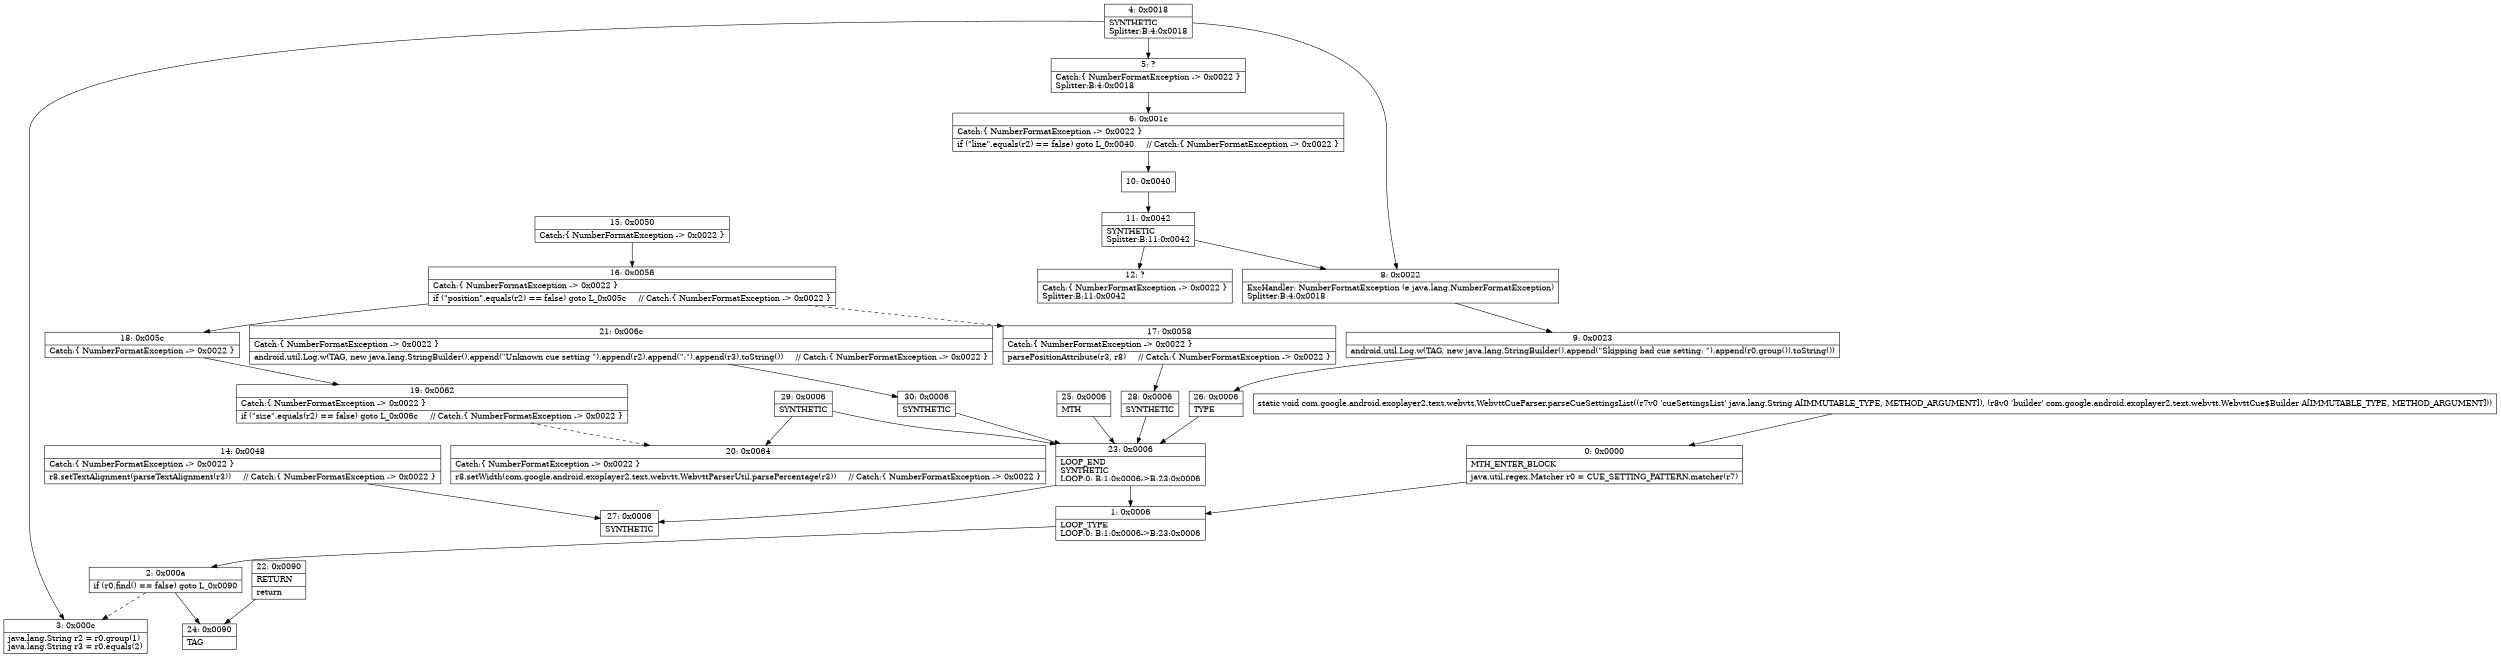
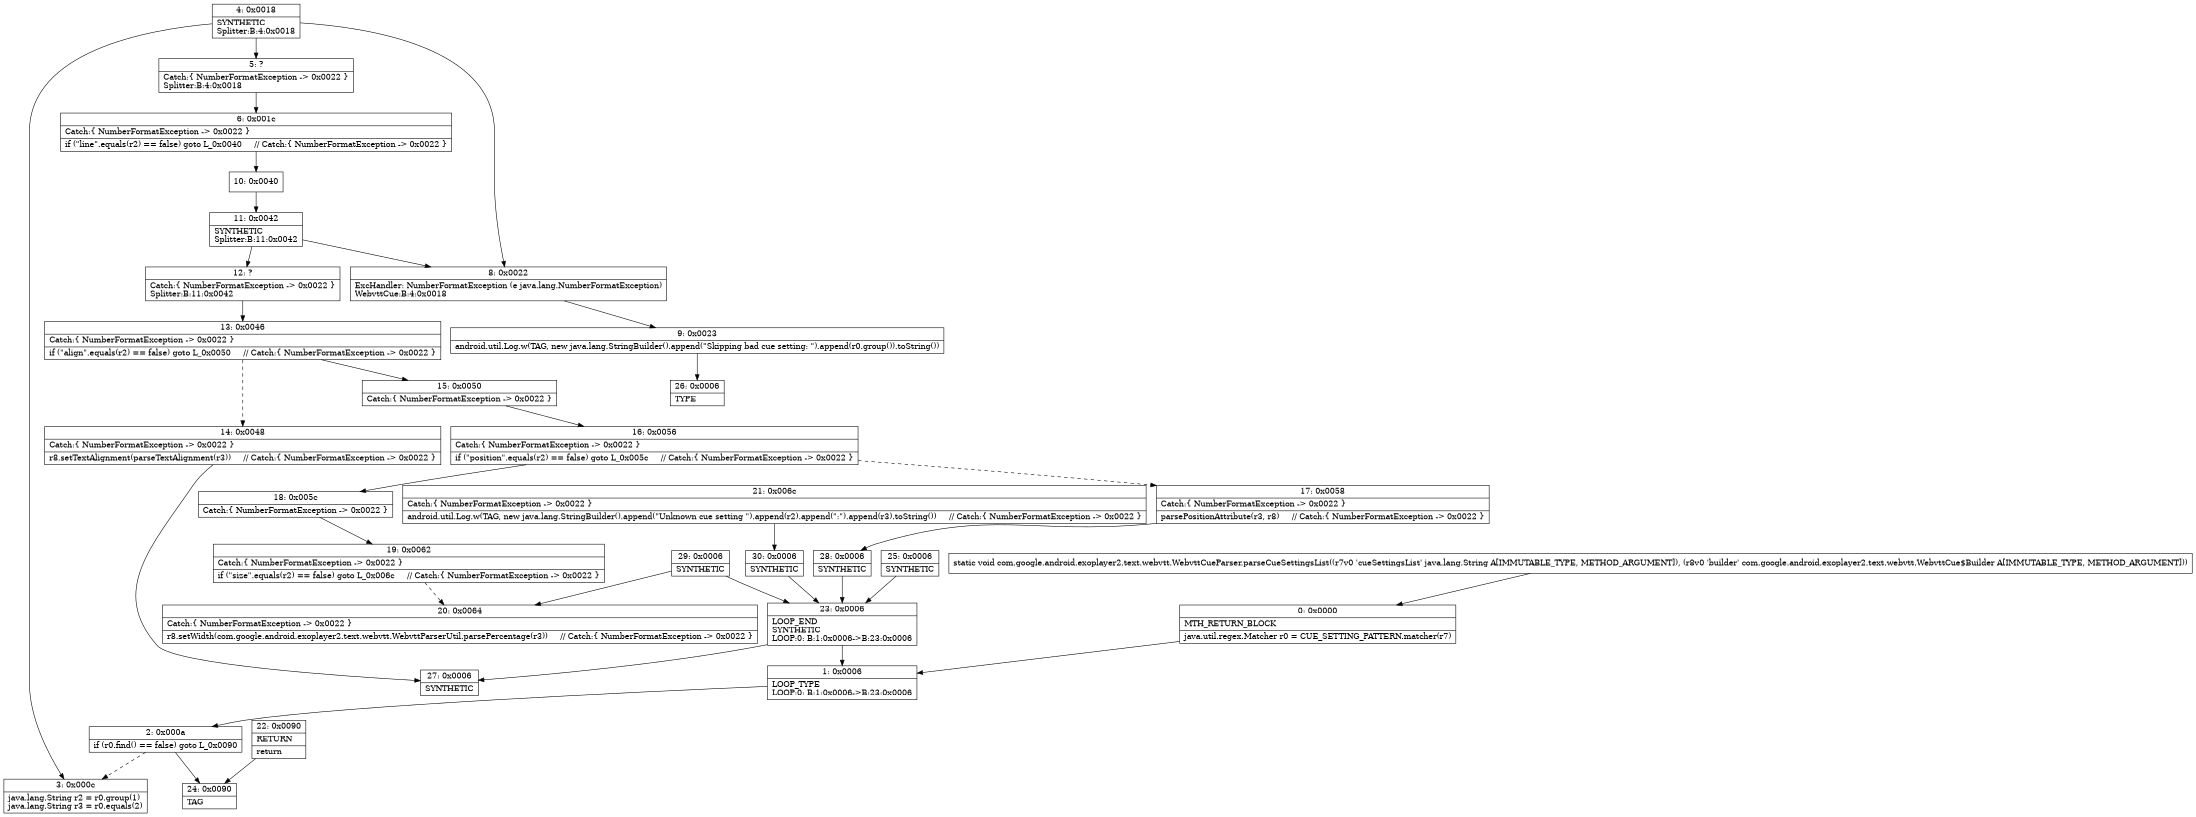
  digraph {
    node [shape=record]
-   n1 [label="{0\:\ 0x0000|MTH_ENTER_BLOCK\l|java.util.regex.Matcher r0 = CUE_SETTING_PATTERN.matcher(r7)\l}"]
+   n1 [label="{0\:\ 0x0000|MTH_RETURN_BLOCK\l|java.util.regex.Matcher r0 = CUE_SETTING_PATTERN.matcher(r7)\l}"]
    n2 [label="{1\:\ 0x0006|LOOP_TYPE\lLOOP:0: B:1:0x0006\-\>B:23:0x0006\l}"]
    n3 [label="{2\:\ 0x000a|if (r0.find() == false) goto L_0x0090\l}"]
    n4 [label="{3\:\ 0x000c|java.lang.String r2 = r0.group(1)\ljava.lang.String r3 = r0.equals(2)\l}"]
    n5 [label="{24\:\ 0x0090|TAG\l}"]
    n6 [label="{4\:\ 0x0018|SYNTHETIC\lSplitter:B:4:0x0018\l}"]
    n7 [label="{5\:\ ?|Catch:\{ NumberFormatException \-\> 0x0022 \}\lSplitter:B:4:0x0018\l}"]
-   n8 [label="{8\:\ 0x0022|ExcHandler: NumberFormatException (e java.lang.NumberFormatException)\lSplitter:B:4:0x0018\l}"]
+   n8 [label="{8\:\ 0x0022|ExcHandler: NumberFormatException (e java.lang.NumberFormatException)\lWebvttCue:B:4:0x0018\l}"]
    n9 [label="{6\:\ 0x001c|Catch:\{ NumberFormatException \-\> 0x0022 \}\l|if (\"line\".equals(r2) == false) goto L_0x0040     \/\/ Catch:\{ NumberFormatException \-\> 0x0022 \}\l}"]
    n10 [label="{9\:\ 0x0023|android.util.Log.w(TAG, new java.lang.StringBuilder().append(\"Skipping bad cue setting: \").append(r0.group()).toString())\l}"]
    n11 [label="{10\:\ 0x0040}"]
    n12 [label="{11\:\ 0x0042|SYNTHETIC\lSplitter:B:11:0x0042\l}"]
-   n13 [label="{25\:\ 0x0006|MTH\l}"]
+   n13 [label="{25\:\ 0x0006|SYNTHETIC\l}"]
    n14 [label="{23\:\ 0x0006|LOOP_END\lSYNTHETIC\lLOOP:0: B:1:0x0006\-\>B:23:0x0006\l}"]
    n15 [label="{26\:\ 0x0006|TYPE\l}"]
    n16 [label="{12\:\ ?|Catch:\{ NumberFormatException \-\> 0x0022 \}\lSplitter:B:11:0x0042\l}"]
+   n17 [label="{13\:\ 0x0046|Catch:\{ NumberFormatException \-\> 0x0022 \}\l|if (\"align\".equals(r2) == false) goto L_0x0050     \/\/ Catch:\{ NumberFormatException \-\> 0x0022 \}\l}"]
    n18 [label="{14\:\ 0x0048|Catch:\{ NumberFormatException \-\> 0x0022 \}\l|r8.setTextAlignment(parseTextAlignment(r3))     \/\/ Catch:\{ NumberFormatException \-\> 0x0022 \}\l}"]
    n19 [label="{15\:\ 0x0050|Catch:\{ NumberFormatException \-\> 0x0022 \}\l}"]
    n20 [label="{27\:\ 0x0006|SYNTHETIC\l}"]
    n21 [label="{16\:\ 0x0056|Catch:\{ NumberFormatException \-\> 0x0022 \}\l|if (\"position\".equals(r2) == false) goto L_0x005c     \/\/ Catch:\{ NumberFormatException \-\> 0x0022 \}\l}"]
    n22 [label="{17\:\ 0x0058|Catch:\{ NumberFormatException \-\> 0x0022 \}\l|parsePositionAttribute(r3, r8)     \/\/ Catch:\{ NumberFormatException \-\> 0x0022 \}\l}"]
    n23 [label="{18\:\ 0x005c|Catch:\{ NumberFormatException \-\> 0x0022 \}\l}"]
    n24 [label="{28\:\ 0x0006|SYNTHETIC\l}"]
    n25 [label="{19\:\ 0x0062|Catch:\{ NumberFormatException \-\> 0x0022 \}\l|if (\"size\".equals(r2) == false) goto L_0x006c     \/\/ Catch:\{ NumberFormatException \-\> 0x0022 \}\l}"]
    n26 [label="{20\:\ 0x0064|Catch:\{ NumberFormatException \-\> 0x0022 \}\l|r8.setWidth(com.google.android.exoplayer2.text.webvtt.WebvttParserUtil.parsePercentage(r3))     \/\/ Catch:\{ NumberFormatException \-\> 0x0022 \}\l}"]
    n27 [label="{21\:\ 0x006c|Catch:\{ NumberFormatException \-\> 0x0022 \}\l|android.util.Log.w(TAG, new java.lang.StringBuilder().append(\"Unknown cue setting \").append(r2).append(\":\").append(r3).toString())     \/\/ Catch:\{ NumberFormatException \-\> 0x0022 \}\l}"]
    n28 [label="{30\:\ 0x0006|SYNTHETIC\l}"]
    n29 [label="{29\:\ 0x0006|SYNTHETIC\l}"]
    n30 [label="{22\:\ 0x0090|RETURN\l|return\l}"]
    n31 [label="{static void com.google.android.exoplayer2.text.webvtt.WebvttCueParser.parseCueSettingsList((r7v0 'cueSettingsList' java.lang.String A[IMMUTABLE_TYPE, METHOD_ARGUMENT]), (r8v0 'builder' com.google.android.exoplayer2.text.webvtt.WebvttCue$Builder A[IMMUTABLE_TYPE, METHOD_ARGUMENT])) }"]
    n1 -> n2
    n2 -> n3
    n3 -> n4 [style=dashed]
    n3 -> n5
    n6 -> n4
    n6 -> n7
    n6 -> n8
    n7 -> n9
    n8 -> n10
    n9 -> n11
    n10 -> n15
    n11 -> n12
    n12 -> n8
    n12 -> n16
    n13 -> n14
    n14 -> n2
    n14 -> n20
-   n15 -> n14
+   n16 -> n17
+   n17 -> n18 [style=dashed]
+   n17 -> n19
    n18 -> n20
    n19 -> n21
    n21 -> n22 [style=dashed]
    n21 -> n23
    n22 -> n24
    n23 -> n25
    n24 -> n14
    n25 -> n26 [style=dashed]
    n27 -> n28
    n28 -> n14
    n29 -> n14
    n29 -> n26
    n30 -> n5
    n31 -> n1
  }
